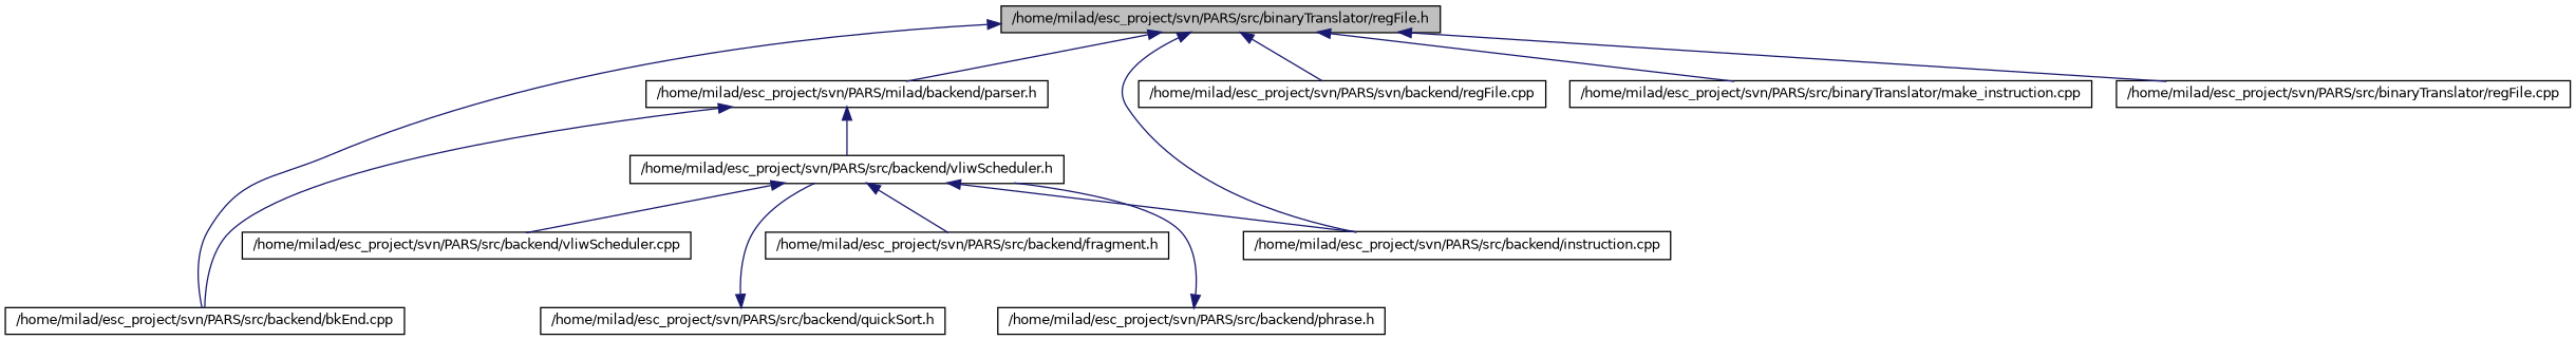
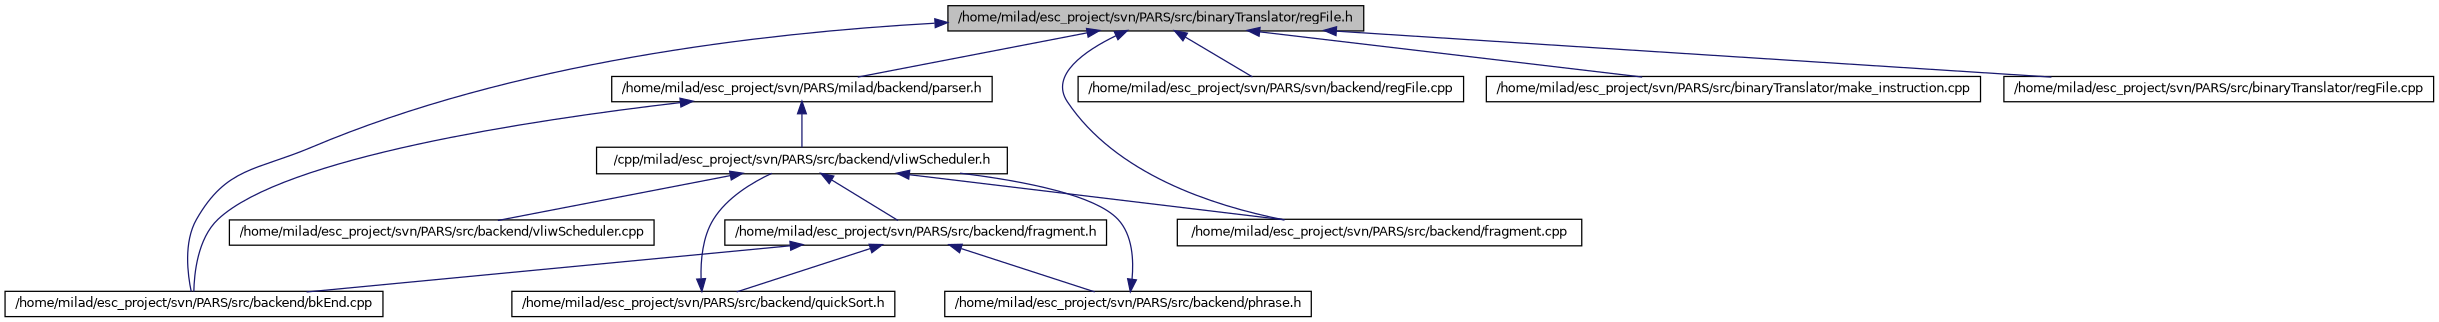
  digraph {
    fontname="DejaVu Sans"
    node [color=black fillcolor=white fontname="DejaVu Sans" fontsize=10 shape=record style=filled]
    edge [color=midnightblue dir=back fontname="DejaVu Sans" fontsize=10 labelfontname=Helvetica labelfontsize=10 style=solid]
    n1 [fillcolor=grey75 fontcolor=black height=0.2 label="/home/milad/esc_project/svn/PARS/src/binaryTranslator/regFile.h" width=0.4]
    n2 [height=0.2 label="/home/milad/esc_project/svn/PARS/src/backend/bkEnd.cpp" width=0.4]
-   n3 [height=0.2 label="/home/milad/esc_project/svn/PARS/src/backend/instruction.cpp" width=0.4]
+   n3 [height=0.2 label="/home/milad/esc_project/svn/PARS/src/backend/fragment.cpp" width=0.4]
    n4 [height=0.2 label="/home/milad/esc_project/svn/PARS/milad/backend/parser.h" width=0.4]
    n5 [height=0.2 label="/home/milad/esc_project/svn/PARS/svn/backend/regFile.cpp" width=0.4]
    n6 [height=0.2 label="/home/milad/esc_project/svn/PARS/src/binaryTranslator/make_instruction.cpp" width=0.4]
    n7 [height=0.2 label="/home/milad/esc_project/svn/PARS/src/binaryTranslator/regFile.cpp" width=0.4]
-   n8 [height=0.2 label="/home/milad/esc_project/svn/PARS/src/backend/vliwScheduler.h" width=0.4]
+   n8 [height=0.2 label="/cpp/milad/esc_project/svn/PARS/src/backend/vliwScheduler.h" width=0.4]
    n9 [height=0.2 label="/home/milad/esc_project/svn/PARS/src/backend/fragment.h" width=0.4]
    n10 [height=0.2 label="/home/milad/esc_project/svn/PARS/src/backend/vliwScheduler.cpp" width=0.4]
    n11 [height=0.2 label="/home/milad/esc_project/svn/PARS/src/backend/quickSort.h" width=0.4]
    n12 [height=0.2 label="/home/milad/esc_project/svn/PARS/src/backend/phrase.h" width=0.4]
    n1 -> n2
    n1 -> n3
    n1 -> n4
    n1 -> n5
    n1 -> n6
    n1 -> n7
    n4 -> n2
    n4 -> n8
    n8 -> n3
    n8 -> n9
    n8 -> n10
+   n9 -> n2
+   n9 -> n11
+   n9 -> n12
    n11 -> n8
    n12 -> n8
  }
